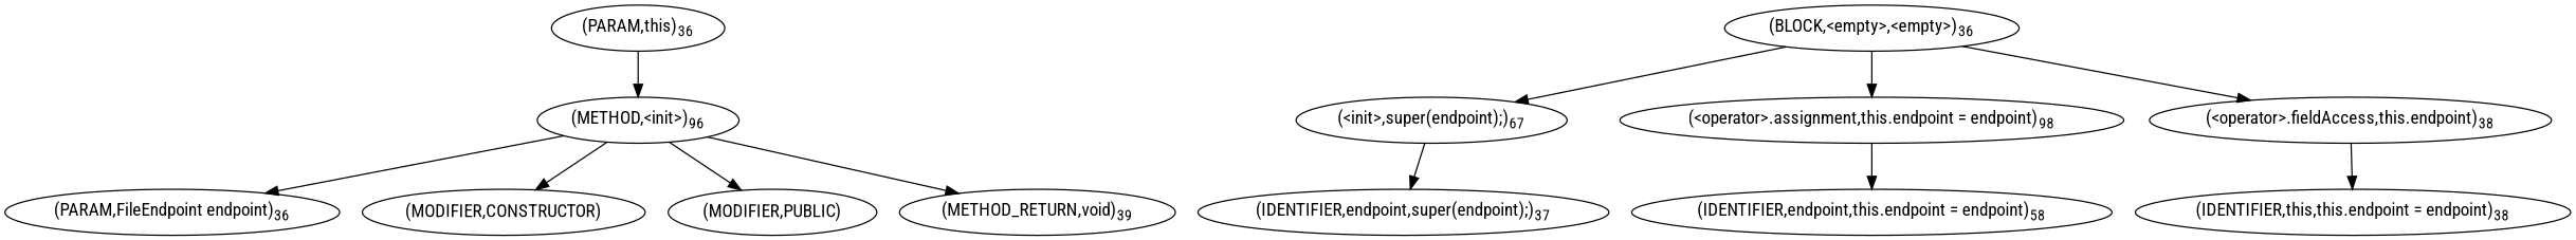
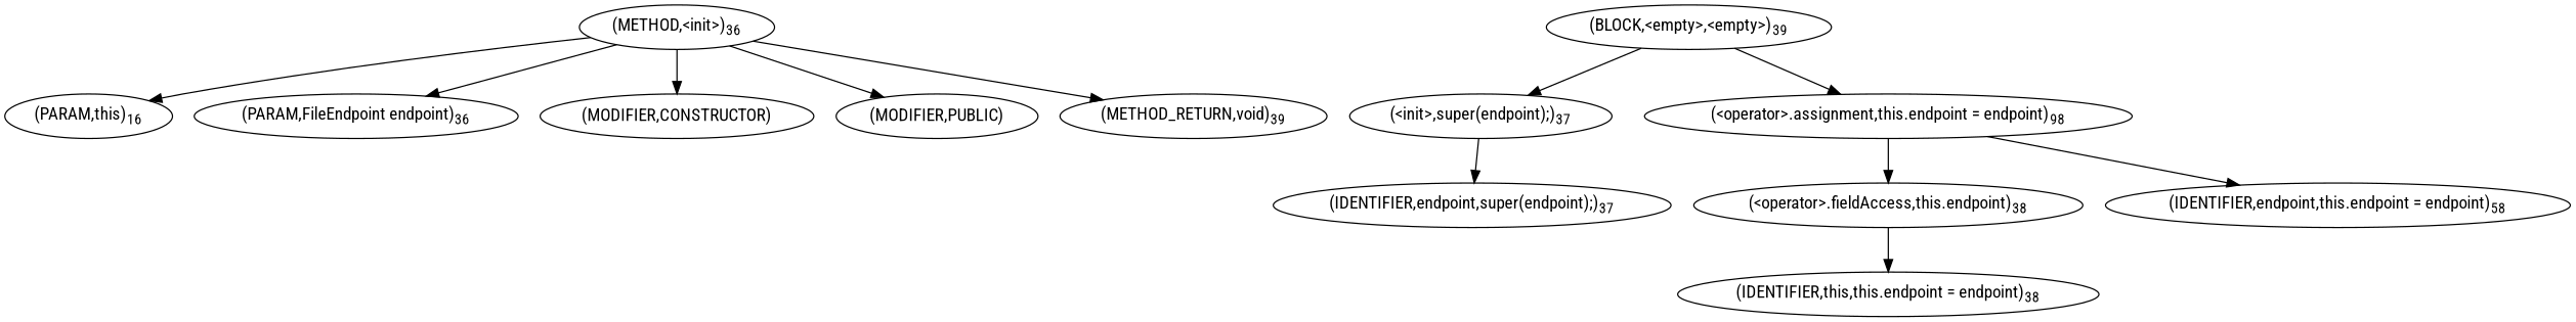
  digraph {
    fontname="Roboto Condensed"
    node [fontname="Roboto Condensed"]
    edge [fontname="Roboto Condensed"]
-   n1 [label=<(METHOD,&lt;init&gt;)<SUB>96</SUB>>]
-   n2 [label=<(PARAM,this)<SUB>36</SUB>>]
+   n1 [label=<(METHOD,&lt;init&gt;)<SUB>36</SUB>>]
+   n2 [label=<(PARAM,this)<SUB>16</SUB>>]
    n3 [label=<(PARAM,FileEndpoint endpoint)<SUB>36</SUB>>]
    n4 [label=<(MODIFIER,CONSTRUCTOR)>]
    n5 [label=<(MODIFIER,PUBLIC)>]
    n6 [label=<(METHOD_RETURN,void)<SUB>39</SUB>>]
-   n7 [label=<(BLOCK,&lt;empty&gt;,&lt;empty&gt;)<SUB>36</SUB>>]
-   n8 [label=<(&lt;init&gt;,super(endpoint);)<SUB>67</SUB>>]
+   n7 [label=<(BLOCK,&lt;empty&gt;,&lt;empty&gt;)<SUB>39</SUB>>]
+   n8 [label=<(&lt;init&gt;,super(endpoint);)<SUB>37</SUB>>]
    n9 [label=<(&lt;operator&gt;.assignment,this.endpoint = endpoint)<SUB>98</SUB>>]
    n10 [label=<(IDENTIFIER,endpoint,super(endpoint);)<SUB>37</SUB>>]
    n11 [label=<(&lt;operator&gt;.fieldAccess,this.endpoint)<SUB>38</SUB>>]
    n12 [label=<(IDENTIFIER,endpoint,this.endpoint = endpoint)<SUB>58</SUB>>]
    n13 [label=<(IDENTIFIER,this,this.endpoint = endpoint)<SUB>38</SUB>>]
-   n2 -> n1
+   n1 -> n2
    n1 -> n3
    n1 -> n4
    n1 -> n5
    n1 -> n6
    n7 -> n8
    n7 -> n9
    n8 -> n10
-   n7 -> n11
+   n9 -> n11
    n9 -> n12
    n11 -> n13
  }
